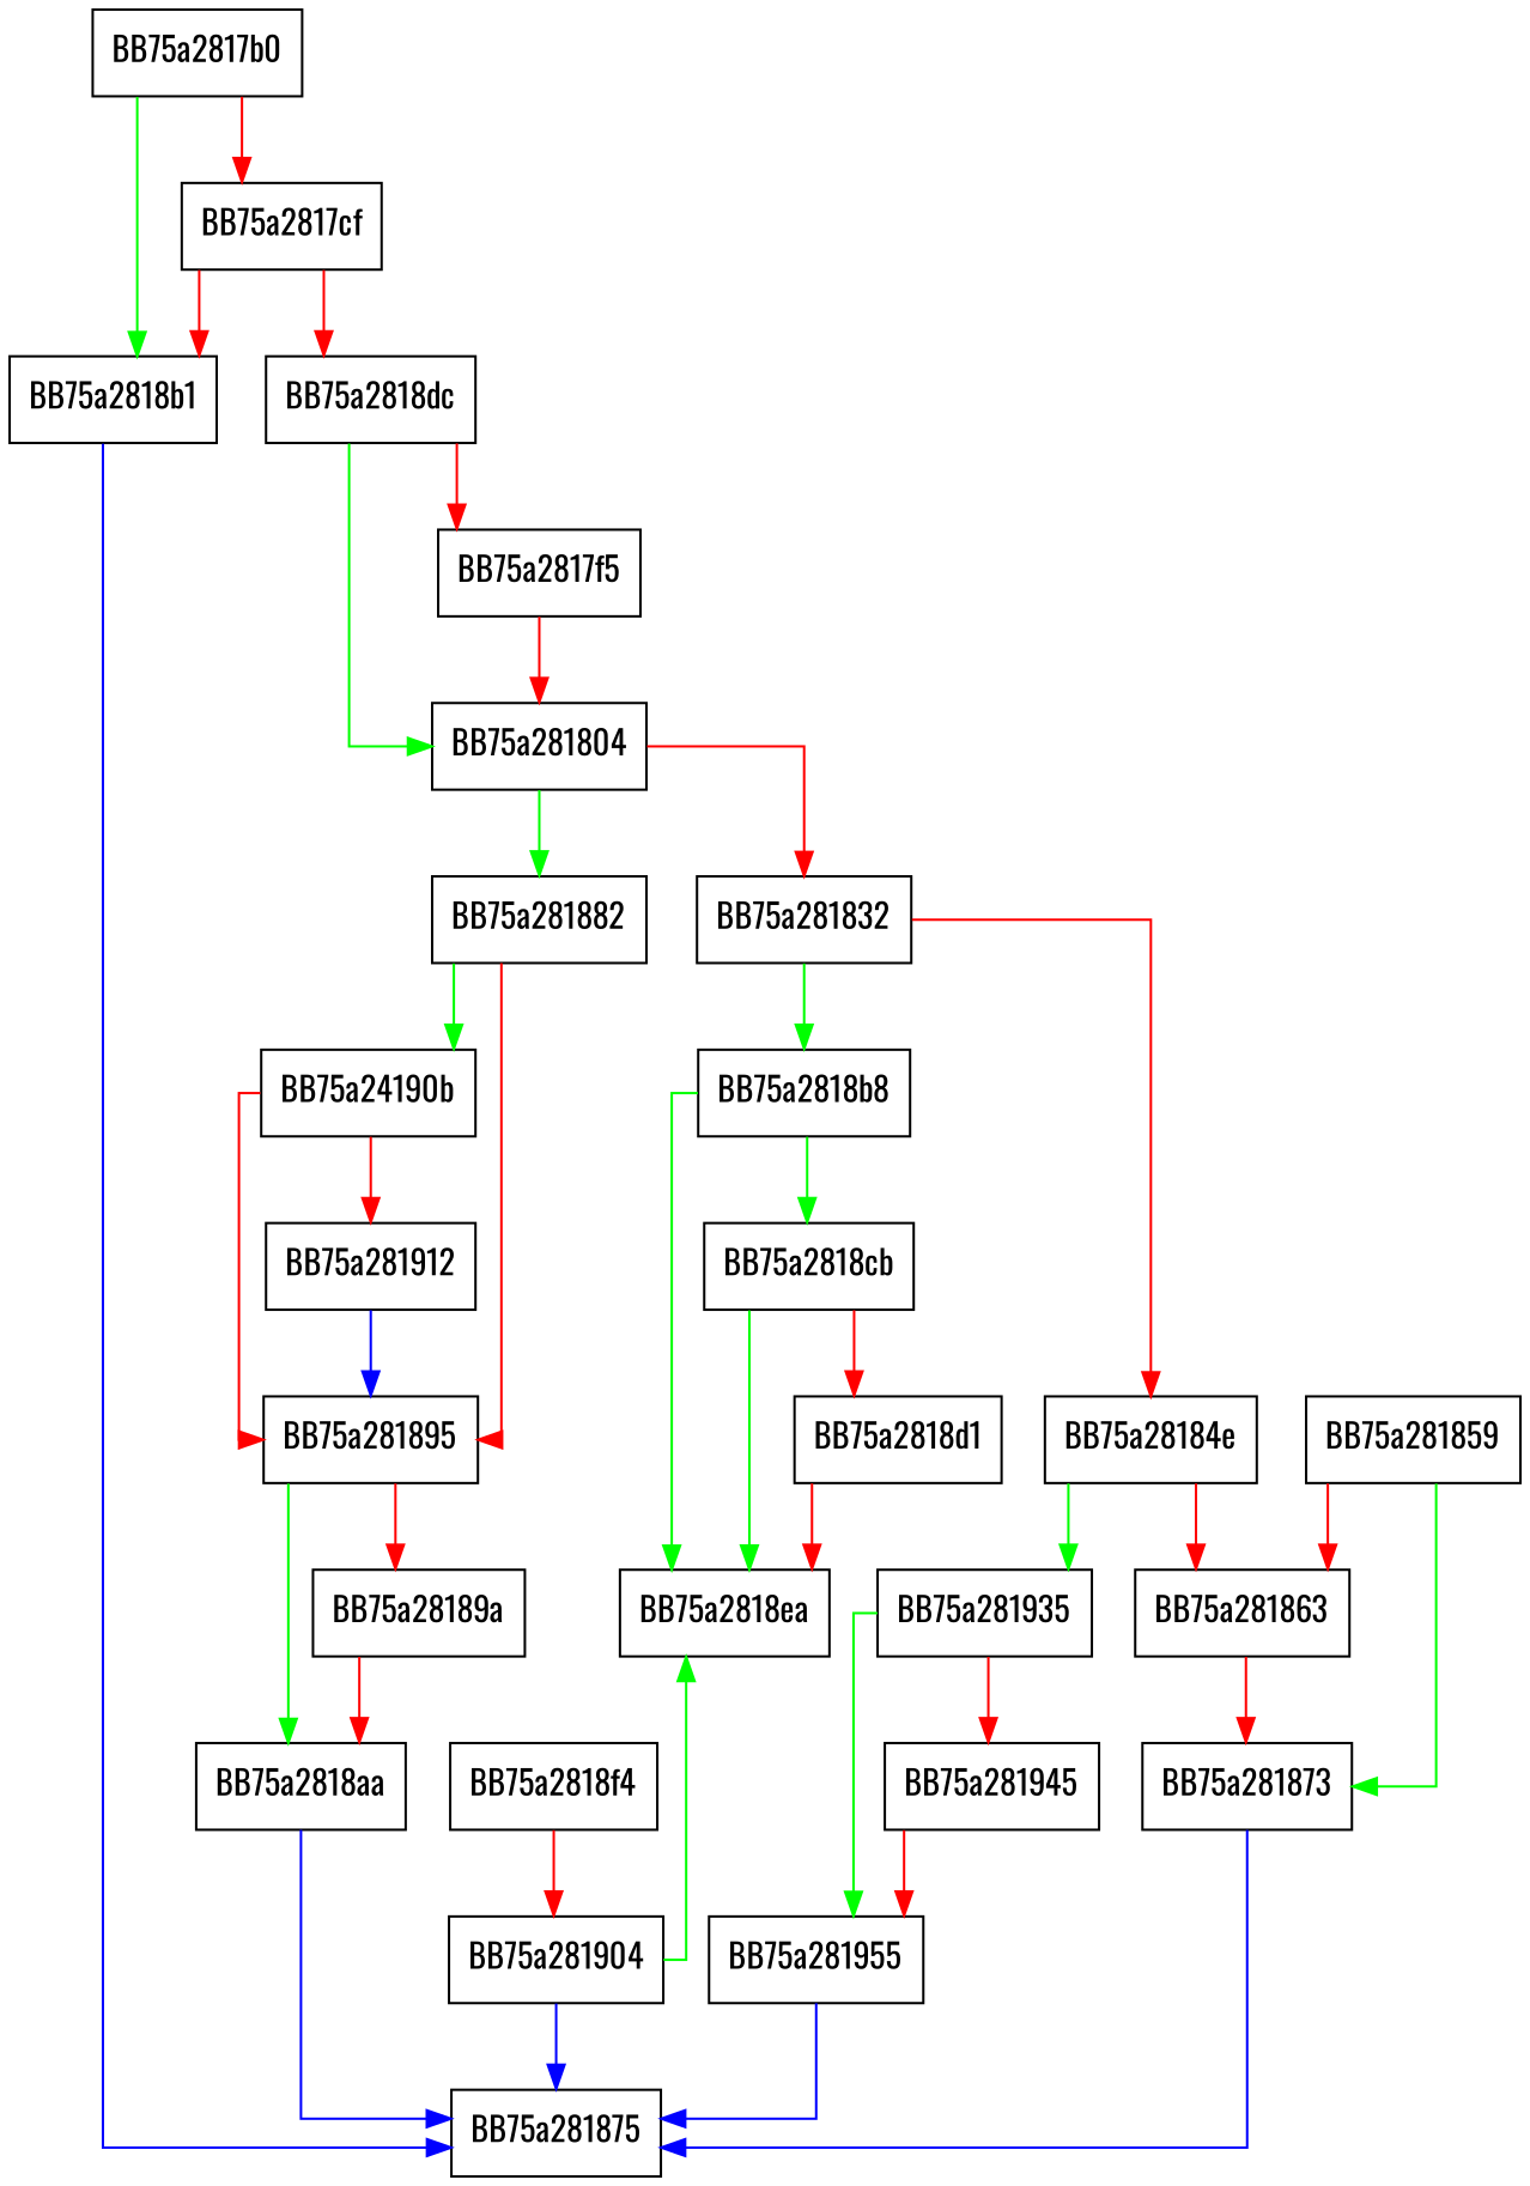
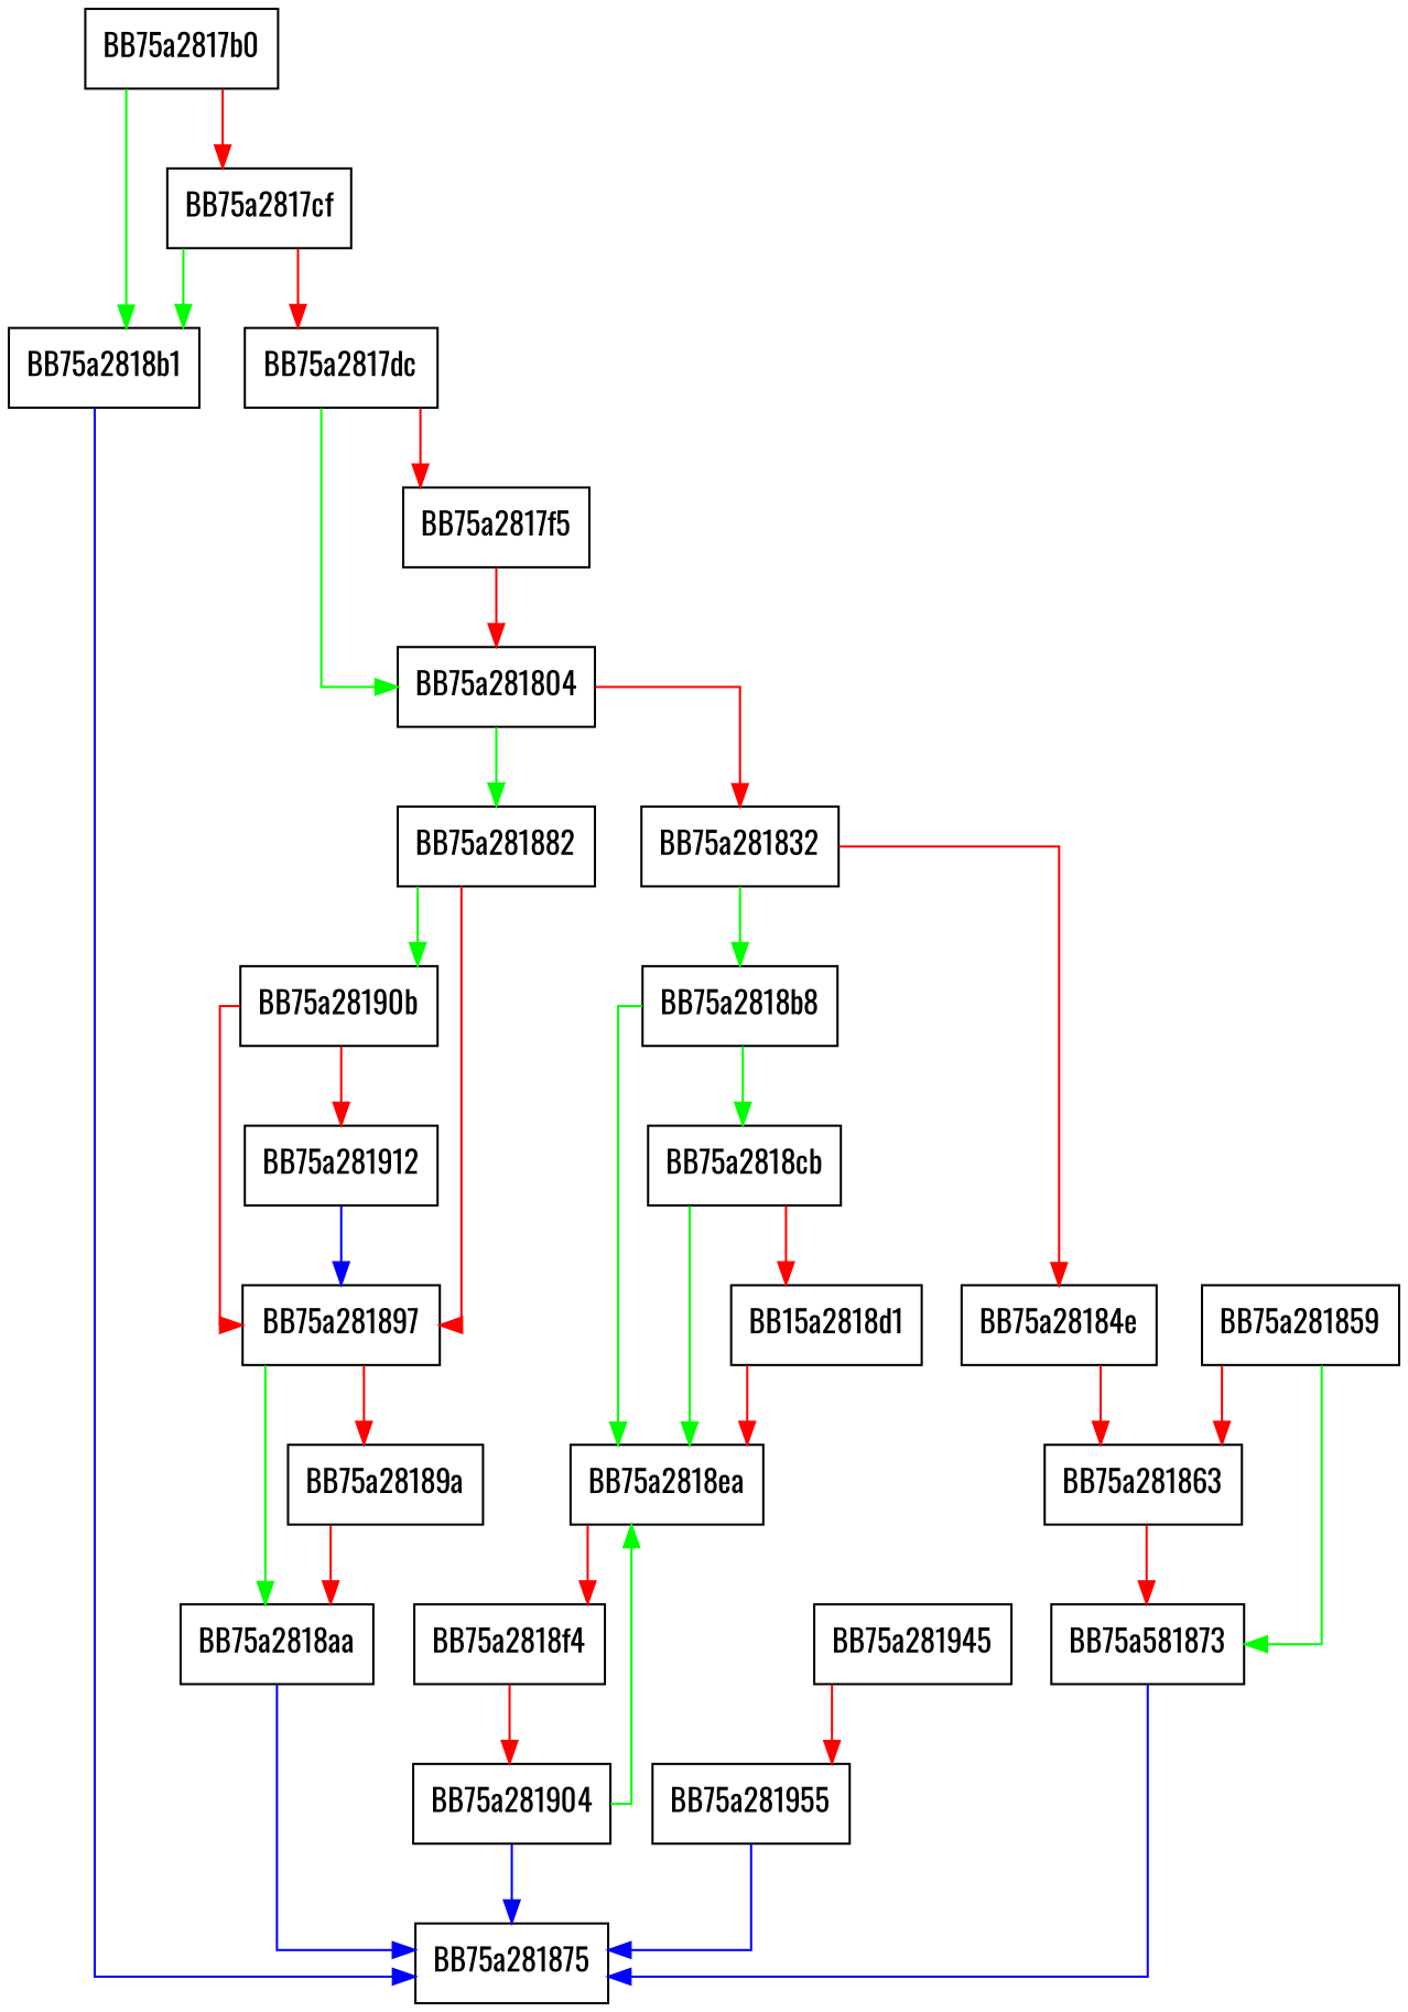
  digraph {
    fontname=Oswald
    splines=ortho
    node [fontname=Oswald shape=box]
    edge [color=red fontname=Oswald]
    BB75a2817b0
    BB75a2818b1
    BB75a2817cf
    BB75a281875
-   BB75a2817dc [label=BB75a2818dc]
+   BB75a2817dc
    BB75a281804
    BB75a2817f5
    BB75a281882
    BB75a281832
-   BB75a28190b [label=BB75a24190b]
-   BB75a281895
+   BB75a28190b
+   BB75a281895 [label=BB75a281897]
    BB75a2818b8
    BB75a28184e
    BB75a281912
    BB75a2818aa
    BB75a28189a
    BB75a2818ea
    BB75a2818cb
-   BB75a281935
    BB75a281863
    BB75a2818f4
-   BB75a2818d1
+   BB75a2818d1 [label=BB15a2818d1]
    BB75a281955
    BB75a281945
    BB75a281859
-   BB75a281873
+   BB75a281873 [label=BB75a581873]
    BB75a281904
    BB75a2817b0 -> BB75a2818b1 [color=green]
    BB75a2817b0 -> BB75a2817cf
    BB75a2818b1 -> BB75a281875 [color=blue]
-   BB75a2817cf -> BB75a2818b1
+   BB75a2817cf -> BB75a2818b1 [color=green]
    BB75a2817cf -> BB75a2817dc
    BB75a2817dc -> BB75a281804 [color=green]
    BB75a2817dc -> BB75a2817f5
    BB75a281804 -> BB75a281882 [color=green]
    BB75a281804 -> BB75a281832
    BB75a2817f5 -> BB75a281804
    BB75a281882 -> BB75a28190b [color=green]
    BB75a281882 -> BB75a281895
    BB75a281832 -> BB75a2818b8 [color=green]
    BB75a281832 -> BB75a28184e
    BB75a28190b -> BB75a281895
    BB75a28190b -> BB75a281912
    BB75a281895 -> BB75a2818aa [color=green]
    BB75a281895 -> BB75a28189a
    BB75a2818b8 -> BB75a2818ea [color=green]
    BB75a2818b8 -> BB75a2818cb [color=green]
-   BB75a28184e -> BB75a281935 [color=green]
    BB75a28184e -> BB75a281863
    BB75a281912 -> BB75a281895 [color=blue]
    BB75a2818aa -> BB75a281875 [color=blue]
    BB75a28189a -> BB75a2818aa
+   BB75a2818ea -> BB75a2818f4
    BB75a2818cb -> BB75a2818ea [color=green]
    BB75a2818cb -> BB75a2818d1
-   BB75a281935 -> BB75a281955 [color=green]
-   BB75a281935 -> BB75a281945
    BB75a281863 -> BB75a281873
    BB75a2818f4 -> BB75a281904
    BB75a2818d1 -> BB75a2818ea
    BB75a281955 -> BB75a281875 [color=blue]
    BB75a281945 -> BB75a281955
    BB75a281859 -> BB75a281863
    BB75a281859 -> BB75a281873 [color=green]
    BB75a281873 -> BB75a281875 [color=blue]
    BB75a281904 -> BB75a281875 [color=blue]
    BB75a281904 -> BB75a2818ea [color=green]
  }
